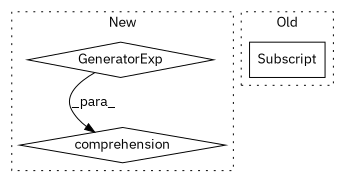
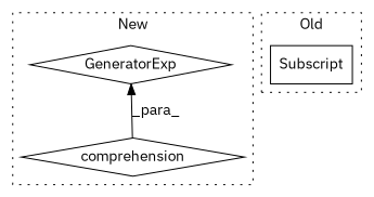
  digraph {
    fontname="IBM Plex Sans"
    node [shape=diamond fontname="IBM Plex Sans"]
    n1 [a=55 l=9 label=GeneratorExp s=5155]
    n2 [a=45 l=3 label=comprehension s=5190]
    n3 [a=63 l="17,0" label=Subscript s="3994,0" shape=box]
    subgraph cluster_1 {
      label=New
      style=dotted
      n1
      n2
    }
    subgraph cluster_2 {
      label=Old
      style=dotted
      n3
    }
-   n1 -> n2 [label=_para_ fontname="IBM Plex Sans"]
+   n2 -> n1 [label=_para_ fontname="IBM Plex Sans"]
  }
